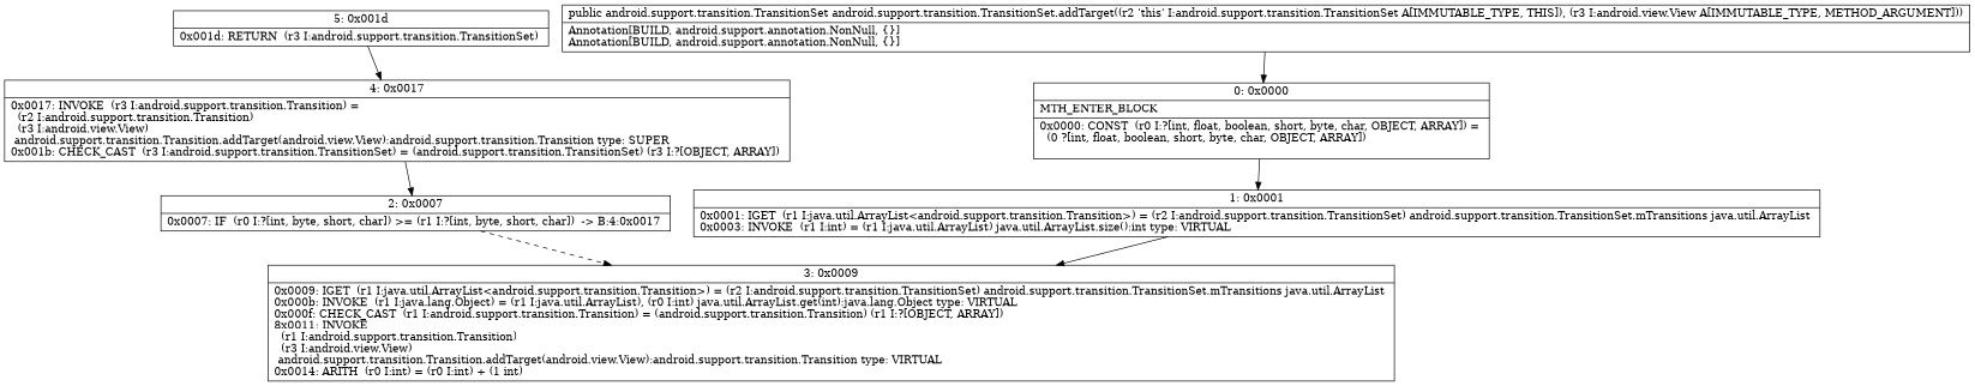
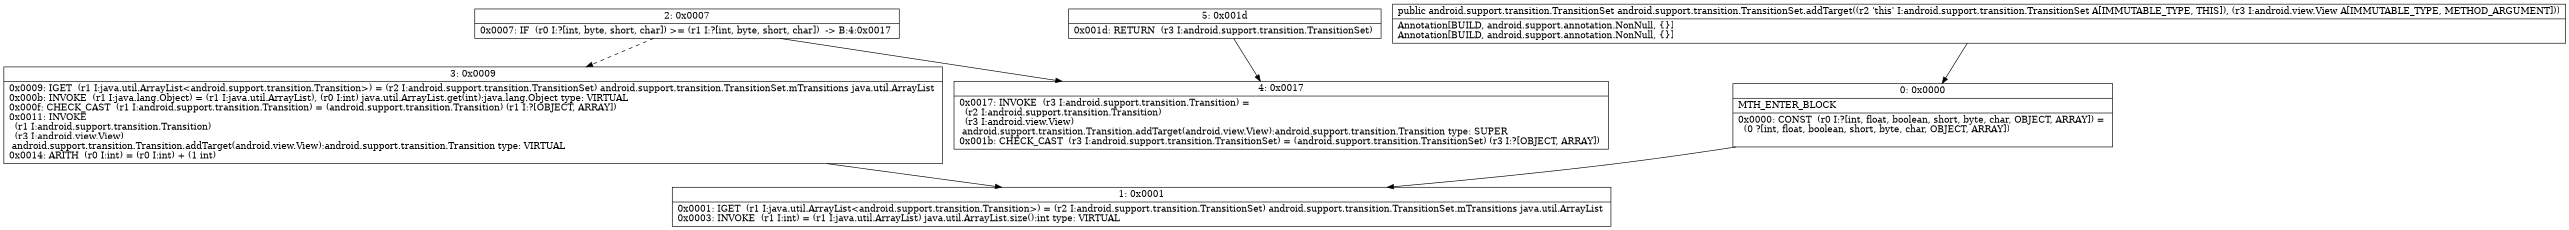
  digraph {
    node [shape=record]
    n1 [label="{0\:\ 0x0000|MTH_ENTER_BLOCK\l|0x0000: CONST  (r0 I:?[int, float, boolean, short, byte, char, OBJECT, ARRAY]) = \l  (0 ?[int, float, boolean, short, byte, char, OBJECT, ARRAY])\l \l}"]
    n2 [label="{1\:\ 0x0001|0x0001: IGET  (r1 I:java.util.ArrayList\<android.support.transition.Transition\>) = (r2 I:android.support.transition.TransitionSet) android.support.transition.TransitionSet.mTransitions java.util.ArrayList \l0x0003: INVOKE  (r1 I:int) = (r1 I:java.util.ArrayList) java.util.ArrayList.size():int type: VIRTUAL \l}"]
    n3 [label="{2\:\ 0x0007|0x0007: IF  (r0 I:?[int, byte, short, char]) \>= (r1 I:?[int, byte, short, char])  \-\> B:4:0x0017 \l}"]
-   n4 [label="{3\:\ 0x0009|0x0009: IGET  (r1 I:java.util.ArrayList\<android.support.transition.Transition\>) = (r2 I:android.support.transition.TransitionSet) android.support.transition.TransitionSet.mTransitions java.util.ArrayList \l0x000b: INVOKE  (r1 I:java.lang.Object) = (r1 I:java.util.ArrayList), (r0 I:int) java.util.ArrayList.get(int):java.lang.Object type: VIRTUAL \l0x000f: CHECK_CAST  (r1 I:android.support.transition.Transition) = (android.support.transition.Transition) (r1 I:?[OBJECT, ARRAY]) \l8x0011: INVOKE  \l  (r1 I:android.support.transition.Transition)\l  (r3 I:android.view.View)\l android.support.transition.Transition.addTarget(android.view.View):android.support.transition.Transition type: VIRTUAL \l0x0014: ARITH  (r0 I:int) = (r0 I:int) + (1 int) \l}"]
+   n4 [label="{3\:\ 0x0009|0x0009: IGET  (r1 I:java.util.ArrayList\<android.support.transition.Transition\>) = (r2 I:android.support.transition.TransitionSet) android.support.transition.TransitionSet.mTransitions java.util.ArrayList \l0x000b: INVOKE  (r1 I:java.lang.Object) = (r1 I:java.util.ArrayList), (r0 I:int) java.util.ArrayList.get(int):java.lang.Object type: VIRTUAL \l0x000f: CHECK_CAST  (r1 I:android.support.transition.Transition) = (android.support.transition.Transition) (r1 I:?[OBJECT, ARRAY]) \l0x0011: INVOKE  \l  (r1 I:android.support.transition.Transition)\l  (r3 I:android.view.View)\l android.support.transition.Transition.addTarget(android.view.View):android.support.transition.Transition type: VIRTUAL \l0x0014: ARITH  (r0 I:int) = (r0 I:int) + (1 int) \l}"]
    n5 [label="{4\:\ 0x0017|0x0017: INVOKE  (r3 I:android.support.transition.Transition) = \l  (r2 I:android.support.transition.Transition)\l  (r3 I:android.view.View)\l android.support.transition.Transition.addTarget(android.view.View):android.support.transition.Transition type: SUPER \l0x001b: CHECK_CAST  (r3 I:android.support.transition.TransitionSet) = (android.support.transition.TransitionSet) (r3 I:?[OBJECT, ARRAY]) \l}"]
    n6 [label="{5\:\ 0x001d|0x001d: RETURN  (r3 I:android.support.transition.TransitionSet) \l}"]
    n7 [label="{public android.support.transition.TransitionSet android.support.transition.TransitionSet.addTarget((r2 'this' I:android.support.transition.TransitionSet A[IMMUTABLE_TYPE, THIS]), (r3 I:android.view.View A[IMMUTABLE_TYPE, METHOD_ARGUMENT]))  | Annotation[BUILD, android.support.annotation.NonNull, \{\}]\lAnnotation[BUILD, android.support.annotation.NonNull, \{\}]\l}"]
    n1 -> n2
    n3 -> n4 [style=dashed]
-   n5 -> n3
-   n2 -> n4
+   n3 -> n5
+   n4 -> n2
    n6 -> n5
    n7 -> n1
  }
